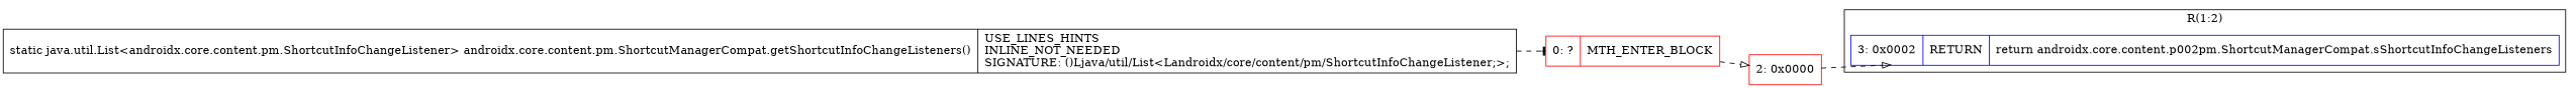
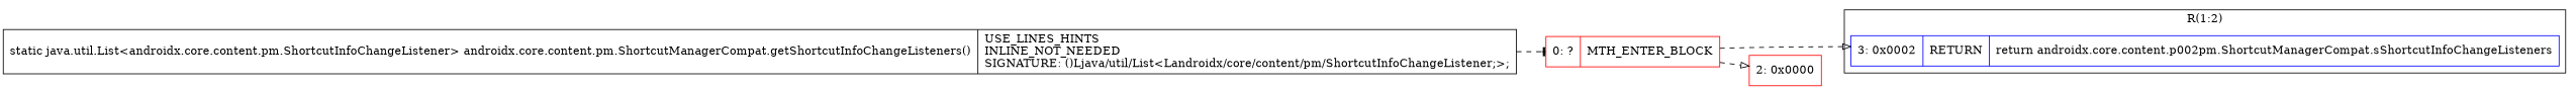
  digraph {
    rankdir=LR
    node [color=red shape=record]
    edge [arrowhead=onormal style=dashed]
    n1 [color=blue label="{3\:\ 0x0002|RETURN\l|return androidx.core.content.p002pm.ShortcutManagerCompat.sShortcutInfoChangeListeners\l}"]
    n2 [label="{0\:\ ?|MTH_ENTER_BLOCK\l}"]
    n3 [label="{2\:\ 0x0000}"]
    n4 [label="{static java.util.List\<androidx.core.content.pm.ShortcutInfoChangeListener\> androidx.core.content.pm.ShortcutManagerCompat.getShortcutInfoChangeListeners()  | USE_LINES_HINTS\lINLINE_NOT_NEEDED\lSIGNATURE: ()Ljava\/util\/List\<Landroidx\/core\/content\/pm\/ShortcutInfoChangeListener;\>;\l}" color=""]
    subgraph cluster_1 {
      label="R(1:2)"
      n1
    }
    n2 -> n3
-   n3 -> n1
+   n2 -> n1
    n4 -> n2 [arrowhead=tee]
  }
